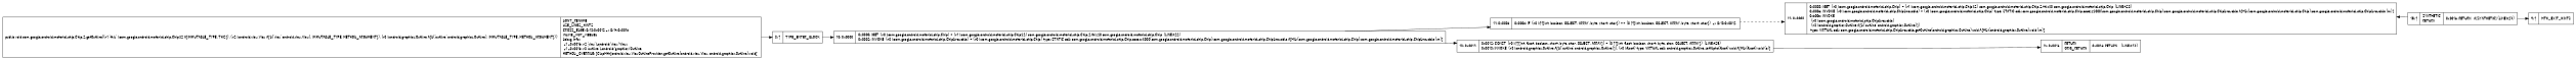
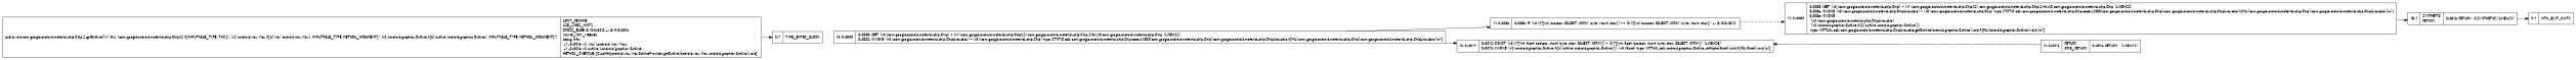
  digraph {
    fontname="Patrick Hand"
    rankdir=LR
    node [fontname="Patrick Hand" shape=record]
    edge [fontname="Patrick Hand"]
    n1 [label="{8\:\ ?|TYPE_ENTER_BLOCK\l}"]
    n2 [label="{10\:\ 0x0000|0x0000: IGET  (r0 I:com.google.android.material.chip.Chip) = (r1 I:com.google.android.material.chip.Chip$2) com.google.android.material.chip.Chip.2.this$0 com.google.android.material.chip.Chip  (LINE:422)\l0x0002: INVOKE  (r0 I:com.google.android.material.chip.ChipDrawable) = (r0 I:com.google.android.material.chip.Chip) type: STATIC call: com.google.android.material.chip.Chip.access$000(com.google.android.material.chip.Chip):com.google.android.material.chip.ChipDrawable A[MD:(com.google.android.material.chip.Chip):com.google.android.material.chip.ChipDrawable (m)]\l}"]
    n3 [label="{11\:\ 0x0006|0x0006: IF  (r0 I:??[int, boolean, OBJECT, ARRAY, byte, short, char]) == (0 ??[int, boolean, OBJECT, ARRAY, byte, short, char])  \-\> B:13:0x0012 \l}"]
    n4 [label="{13\:\ 0x0012|0x0012: CONST  (r0 I:??[int, float, boolean, short, byte, char, OBJECT, ARRAY]) = (0 ??[int, float, boolean, short, byte, char, OBJECT, ARRAY])  (LINE:425)\l0x0013: INVOKE  (r3 I:android.graphics.Outline A[D('outline' android.graphics.Outline)]), (r0 I:float) type: VIRTUAL call: android.graphics.Outline.setAlpha(float):void A[MD:(float):void (c)]\l}"]
-   n5 [label="{12\:\ 0x0008|0x0008: IGET  (r0 I:com.google.android.material.chip.Chip) = (r1 I:com.google.android.material.chip.Chip$2) com.google.android.material.chip.Chip.2.this$0 com.google.android.material.chip.Chip  (LINE:423)\l0x000a: INVOKE  (r0 I:com.google.android.material.chip.ChipDrawable) = (r0 I:com.google.android.material.chip.Chip) type: STATIC call: com.google.android.material.chip.Chip.access$000(com.google.android.material.chip.Chip):com.google.android.material.chip.ChipDrawable A[MD:(com.google.android.material.chip.Chip):com.google.android.material.chip.ChipDrawable (m)]\l0x600e: INVOKE  \l  (r0 I:com.google.android.material.chip.ChipDrawable)\l  (r3 I:android.graphics.Outline A[D('outline' android.graphics.Outline)])\l type: VIRTUAL call: com.google.android.material.chip.ChipDrawable.getOutline(android.graphics.Outline):void A[MD:(android.graphics.Outline):void (m)]\l}"]
+   n5 [label="{12\:\ 0x0008|0x0008: IGET  (r0 I:com.google.android.material.chip.Chip) = (r1 I:com.google.android.material.chip.Chip$2) com.google.android.material.chip.Chip.2.this$0 com.google.android.material.chip.Chip  (LINE:423)\l0x000a: INVOKE  (r0 I:com.google.android.material.chip.ChipDrawable) = (r0 I:com.google.android.material.chip.Chip) type: STATIC call: com.google.android.material.chip.Chip.access$000(com.google.android.material.chip.Chip):com.google.android.material.chip.ChipDrawable A[MD:(com.google.android.material.chip.Chip):com.google.android.material.chip.ChipDrawable (m)]\l0x000e: INVOKE  \l  (r0 I:com.google.android.material.chip.ChipDrawable)\l  (r3 I:android.graphics.Outline A[D('outline' android.graphics.Outline)])\l type: VIRTUAL call: com.google.android.material.chip.ChipDrawable.getOutline(android.graphics.Outline):void A[MD:(android.graphics.Outline):void (m)]\l}"]
    n6 [label="{15\:\ ?|SYNTHETIC\lRETURN\l|0x0016: RETURN   A[SYNTHETIC] (LINE:427)\l}"]
    n7 [label="{14\:\ 0x0016|RETURN\lORIG_RETURN\l|0x0016: RETURN    (LINE:427)\l}"]
    n8 [label="{9\:\ ?|MTH_EXIT_HINTS\l}"]
    n9 [label="{public void com.google.android.material.chip.Chip.2.getOutline((r1 'this' I:com.google.android.material.chip.Chip$2 A[IMMUTABLE_TYPE, THIS]), (r2 I:android.view.View A[D('view' android.view.View), IMMUTABLE_TYPE, METHOD_ARGUMENT]), (r3 I:android.graphics.Outline A[D('outline' android.graphics.Outline), IMMUTABLE_TYPE, METHOD_ARGUMENT]))  | DONT_RENAME\lUSE_LINES_HINTS\lCROSS_EDGE: B:13:0x0012 \-\> B:14:0x0016\lINLINE_NOT_NEEDED\lDebug Info:\l  \-1 \-0x0016: r2 'view' Landroid\/view\/View;\l  \-1 \-0x0016: r3 'outline' Landroid\/graphics\/Outline;\lMETHOD_OVERRIDE: [ClspMth\{android.view.ViewOutlineProvider.getOutline(android.view.View, android.graphics.Outline):void\}]\l}"]
-   n1 -> n2
    n2 -> n3
    n2 -> n4
    n3 -> n5 [style=dashed]
-   n4 -> n7
-   n6 -> n5
+   n7 -> n4
+   n5 -> n6
    n6 -> n8
    n9 -> n1
  }
